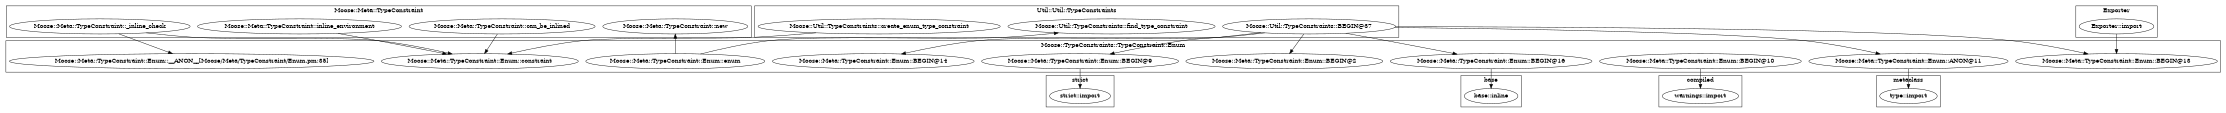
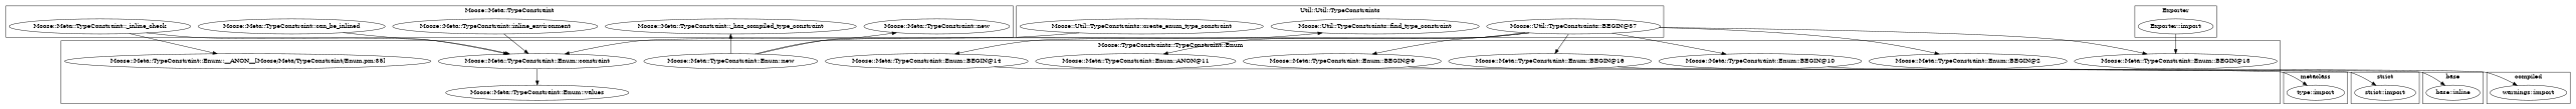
  digraph {
    "Moose::Meta::TypeConstraint::Enum::BEGIN@14"
    "Moose::Meta::TypeConstraint::Enum::BEGIN@9"
    "Moose::Meta::TypeConstraint::Enum::constraint"
    "Moose::Meta::TypeConstraint::Enum::BEGIN@16"
    "Moose::Meta::TypeConstraint::Enum::BEGIN@13"
    "Moose::Meta::TypeConstraint::Enum::BEGIN@10"
    "Moose::Meta::TypeConstraint::Enum::__ANON__[Moose/Meta/TypeConstraint/Enum.pm:35]"
    "Moose::Meta::TypeConstraint::Enum::BEGIN@2"
    n9 [label="Moose::Meta::TypeConstraint::Enum::ANON@11"]
-   "Moose::Meta::TypeConstraint::Enum::new" [label="Moose::Meta::TypeConstraint::Enum::enum"]
+   "Moose::Meta::TypeConstraint::Enum::new"
+   "Moose::Meta::TypeConstraint::Enum::values"
    n12 [label="type::import"]
    "warnings::import"
    n14 [label="base::inline"]
    "Exporter::import"
+   "Moose::Meta::TypeConstraint::_has_compiled_type_constraint"
    "Moose::Meta::TypeConstraint::_inline_check"
    "Moose::Meta::TypeConstraint::inline_environment"
    "Moose::Meta::TypeConstraint::can_be_inlined"
    "Moose::Meta::TypeConstraint::new"
    "Moose::Util::TypeConstraints::create_enum_type_constraint"
    n22 [label="Moose::Util::TypeConstraints::BEGIN@37"]
    "Moose::Util::TypeConstraints::find_type_constraint"
    "strict::import"
    subgraph cluster_1 {
      label="Moose::TypeConstraints::TypeConstraint::Enum"
      "Moose::Meta::TypeConstraint::Enum::BEGIN@14"
      "Moose::Meta::TypeConstraint::Enum::BEGIN@9"
      "Moose::Meta::TypeConstraint::Enum::constraint"
      "Moose::Meta::TypeConstraint::Enum::BEGIN@16"
      "Moose::Meta::TypeConstraint::Enum::BEGIN@13"
      "Moose::Meta::TypeConstraint::Enum::BEGIN@10"
      "Moose::Meta::TypeConstraint::Enum::__ANON__[Moose/Meta/TypeConstraint/Enum.pm:35]"
      "Moose::Meta::TypeConstraint::Enum::BEGIN@2"
      n9
      "Moose::Meta::TypeConstraint::Enum::new"
+     "Moose::Meta::TypeConstraint::Enum::values"
    }
    subgraph cluster_2 {
      label=metaclass
      n12
    }
    subgraph cluster_3 {
      label=compiled
      "warnings::import"
    }
    subgraph cluster_4 {
      label=base
      n14
    }
    subgraph cluster_5 {
      label=Exporter
      "Exporter::import"
    }
    subgraph cluster_6 {
      label="Moose::Meta::TypeConstraint"
+     "Moose::Meta::TypeConstraint::_has_compiled_type_constraint"
      "Moose::Meta::TypeConstraint::_inline_check"
      "Moose::Meta::TypeConstraint::inline_environment"
      "Moose::Meta::TypeConstraint::can_be_inlined"
      "Moose::Meta::TypeConstraint::new"
    }
    subgraph cluster_7 {
      label="Util::Util::TypeConstraints"
      "Moose::Util::TypeConstraints::create_enum_type_constraint"
      n22
      "Moose::Util::TypeConstraints::find_type_constraint"
    }
    subgraph cluster_8 {
      label="strict"
      "strict::import"
    }
    "Moose::Meta::TypeConstraint::Enum::BEGIN@9" -> "strict::import"
+   "Moose::Meta::TypeConstraint::Enum::constraint" -> "Moose::Meta::TypeConstraint::Enum::values"
    "Moose::Meta::TypeConstraint::Enum::BEGIN@16" -> n14
    "Moose::Meta::TypeConstraint::Enum::BEGIN@10" -> "warnings::import"
-   n9 -> n12
+   "Moose::Meta::TypeConstraint::Enum::BEGIN@14" -> n12
+   "Moose::Meta::TypeConstraint::Enum::new" -> "Moose::Meta::TypeConstraint::_has_compiled_type_constraint"
    "Moose::Meta::TypeConstraint::Enum::new" -> "Moose::Meta::TypeConstraint::new"
    "Moose::Meta::TypeConstraint::Enum::new" -> "Moose::Util::TypeConstraints::find_type_constraint"
    "Exporter::import" -> "Moose::Meta::TypeConstraint::Enum::BEGIN@13"
    "Moose::Meta::TypeConstraint::_inline_check" -> "Moose::Meta::TypeConstraint::Enum::constraint"
    "Moose::Meta::TypeConstraint::_inline_check" -> "Moose::Meta::TypeConstraint::Enum::__ANON__[Moose/Meta/TypeConstraint/Enum.pm:35]"
    "Moose::Meta::TypeConstraint::inline_environment" -> "Moose::Meta::TypeConstraint::Enum::constraint"
    "Moose::Meta::TypeConstraint::can_be_inlined" -> "Moose::Meta::TypeConstraint::Enum::constraint"
    "Moose::Util::TypeConstraints::create_enum_type_constraint" -> "Moose::Meta::TypeConstraint::Enum::constraint"
    n22 -> "Moose::Meta::TypeConstraint::Enum::BEGIN@14"
    n22 -> "Moose::Meta::TypeConstraint::Enum::BEGIN@9"
    n22 -> "Moose::Meta::TypeConstraint::Enum::BEGIN@16"
    n22 -> "Moose::Meta::TypeConstraint::Enum::BEGIN@13"
+   n22 -> "Moose::Meta::TypeConstraint::Enum::BEGIN@10"
    n22 -> "Moose::Meta::TypeConstraint::Enum::BEGIN@2"
    n22 -> n9
  }
